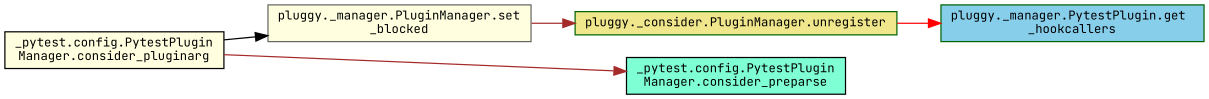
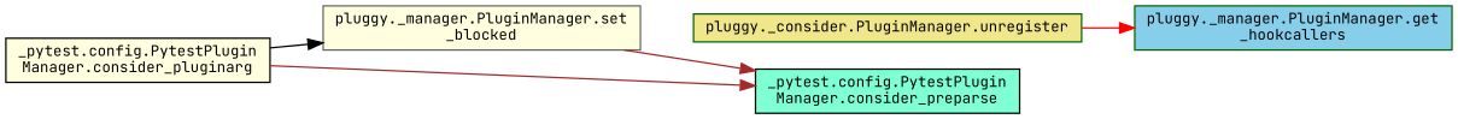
  digraph {
    fontname="JetBrains Mono"
    rankdir=RL
    node [color=darkgreen fillcolor=lightyellow fontname="JetBrains Mono" fontsize=10 shape=box style=filled]
    edge [color=brown dir=back fontname="JetBrains Mono" fontsize=10 labelfontname=Helvetica labelfontsize=10 style=solid]
-   n1 [fillcolor=skyblue fontcolor=black height=0.2 label="pluggy._manager.PytestPlugin.get\l_hookcallers" width=0.4]
+   n1 [fillcolor=skyblue fontcolor=black height=0.2 label="pluggy._manager.PluginManager.get\l_hookcallers" width=0.4]
    n2 [fillcolor=khaki height=0.2 label="pluggy._consider.PluginManager.unregister" width=0.4]
    n3 [color=gray40 height=0.2 label="pluggy._manager.PluginManager.set\l_blocked" width=0.4]
    n4 [color=black height=0.2 label="_pytest.config.PytestPlugin\lManager.consider_pluginarg" width=0.4]
    n5 [color=black fillcolor=aquamarine height=0.2 label="_pytest.config.PytestPlugin\lManager.consider_preparse" width=0.4]
    n1 -> n2 [color=red]
-   n2 -> n3
+   n5 -> n3
    n3 -> n4 [color=black]
    n5 -> n4
  }
